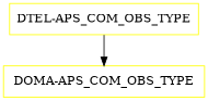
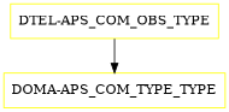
  digraph {
    node [color=yellow shape=box]
    "DTEL-APS_COM_OBS_TYPE"
-   "DOMA-APS_COM_OBS_TYPE"
+   "DOMA-APS_COM_OBS_TYPE" [label="DOMA-APS_COM_TYPE_TYPE"]
    "DTEL-APS_COM_OBS_TYPE" -> "DOMA-APS_COM_OBS_TYPE"
  }
